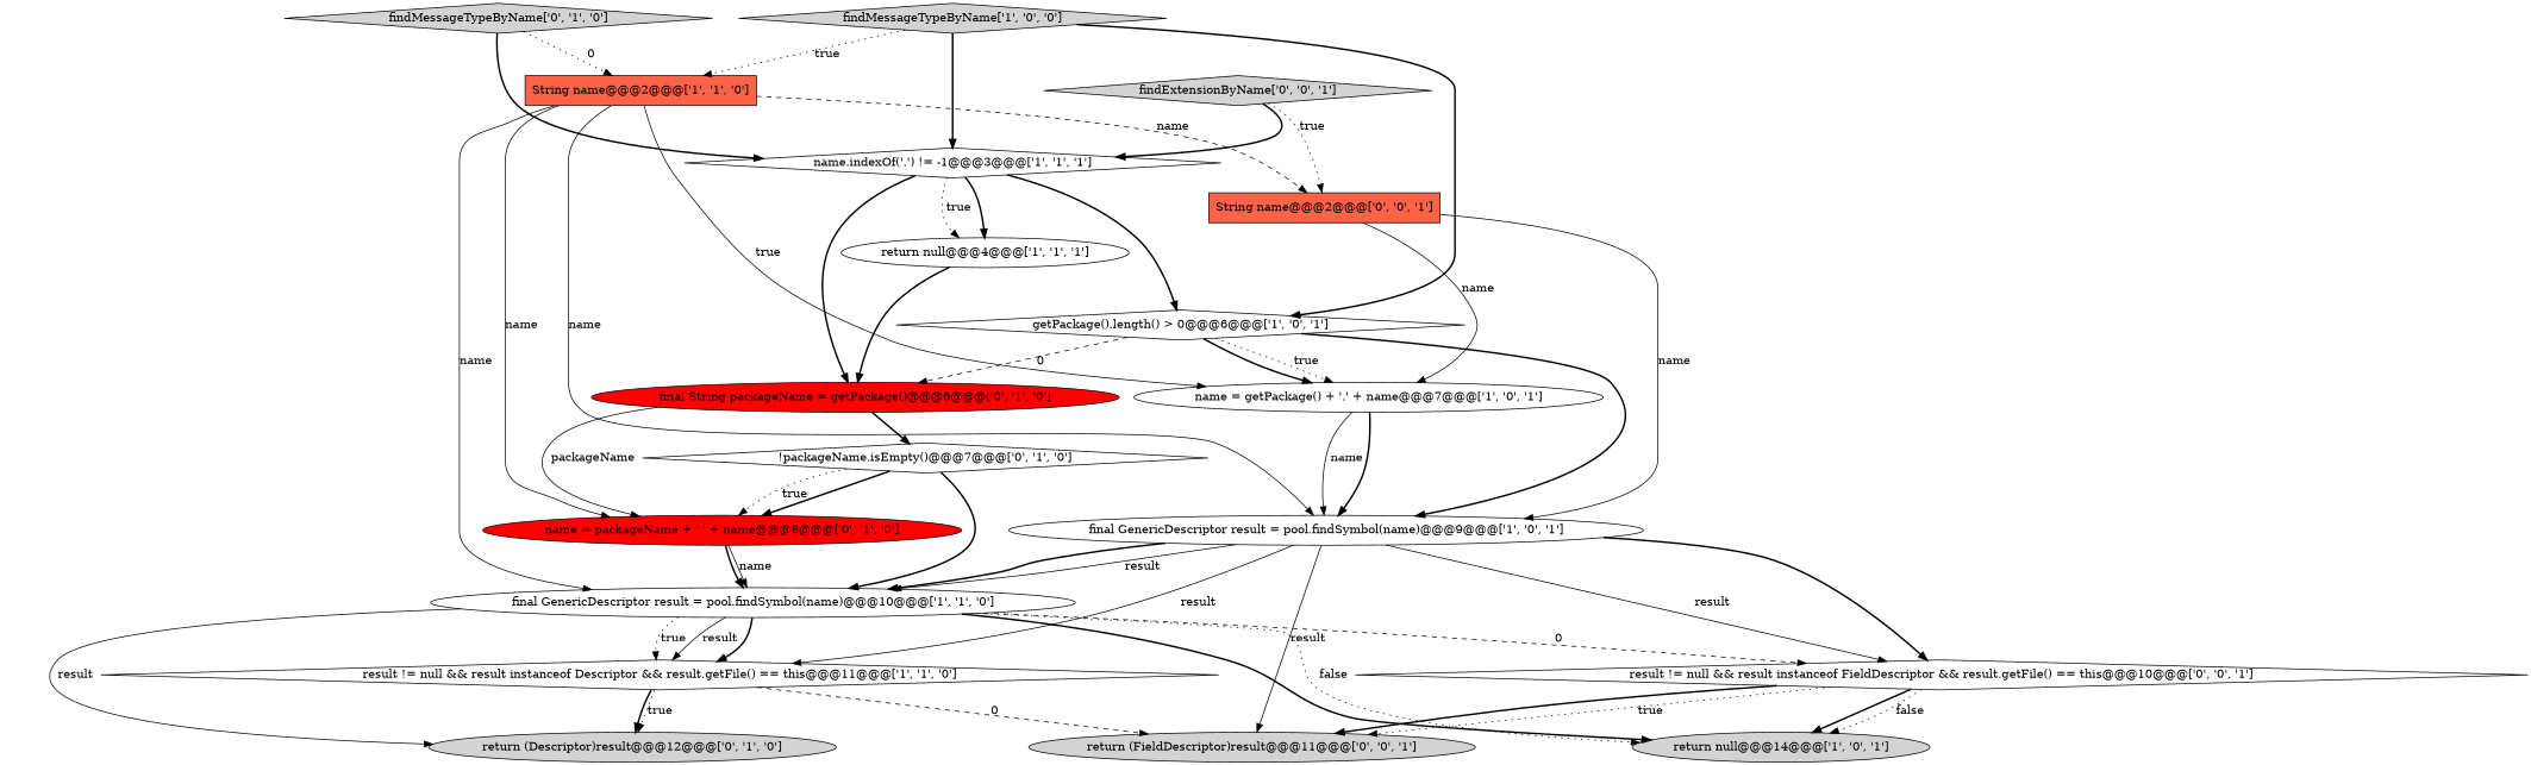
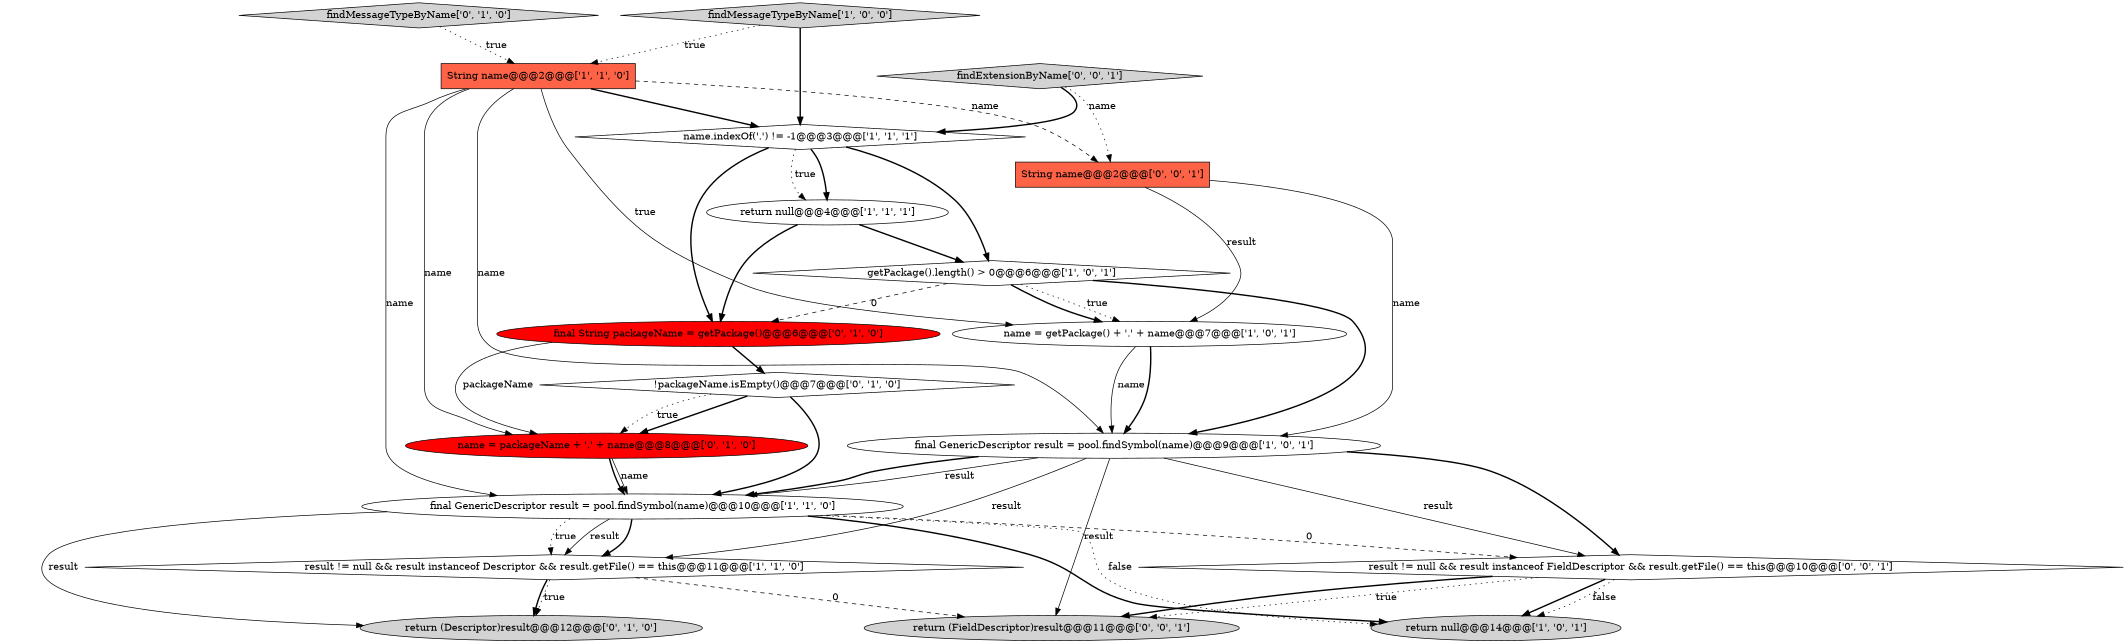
  digraph {
    node [fillcolor=white shape=ellipse style=filled]
    edge [style=bold]
    n1 [label="!packageName.isEmpty()@@@7@@@['0', '1', '0']" shape=diamond]
    n2 [label="final GenericDescriptor result = pool.findSymbol(name)@@@10@@@['1', '1', '0']"]
    n3 [fillcolor=red label="name = packageName + '.' + name@@@8@@@['0', '1', '0']"]
    n4 [label="result != null && result instanceof Descriptor && result.getFile() == this@@@11@@@['1', '1', '0']" shape=diamond]
    n5 [label="result != null && result instanceof FieldDescriptor && result.getFile() == this@@@10@@@['0', '0', '1']" shape=diamond]
    n6 [fillcolor=lightgray label="return null@@@14@@@['1', '0', '1']"]
    n7 [fillcolor=lightgray label="return (Descriptor)result@@@12@@@['0', '1', '0']"]
    n8 [label="name = getPackage() + '.' + name@@@7@@@['1', '0', '1']"]
    n9 [label="final GenericDescriptor result = pool.findSymbol(name)@@@9@@@['1', '0', '1']"]
    n10 [fillcolor=lightgray label="return (FieldDescriptor)result@@@11@@@['0', '0', '1']"]
    n11 [fillcolor=tomato label="String name@@@2@@@['1', '1', '0']" shape=box]
    n12 [fillcolor=tomato label="String name@@@2@@@['0', '0', '1']" shape=box]
    n13 [fillcolor=lightgray label="findExtensionByName['0', '0', '1']" shape=diamond]
    n14 [label="name.indexOf('.') != -1@@@3@@@['1', '1', '1']" shape=diamond]
    n15 [label="getPackage().length() > 0@@@6@@@['1', '0', '1']" shape=diamond]
    n16 [fillcolor=red label="final String packageName = getPackage()@@@6@@@['0', '1', '0']"]
    n17 [label="return null@@@4@@@['1', '1', '1']"]
    n18 [fillcolor=lightgray label="findMessageTypeByName['0', '1', '0']" shape=diamond]
    n19 [fillcolor=lightgray label="findMessageTypeByName['1', '0', '0']" shape=diamond]
    n1 -> n2
    n1 -> n3
    n1 -> n3 [label=true style=dotted]
    n2 -> n4
    n2 -> n4 [label=true style=dotted]
    n2 -> n4 [label=result style=solid]
    n2 -> n5 [label=0 style=dashed]
    n2 -> n6 [label=false style=dotted]
    n2 -> n6
    n2 -> n7 [label=result style=solid]
    n3 -> n2 [label=name style=solid]
    n3 -> n2
    n4 -> n7 [label=true style=dotted]
    n4 -> n7
    n4 -> n10 [label=0 style=dashed]
    n5 -> n6
    n5 -> n6 [label=false style=dotted]
    n5 -> n10 [label=true style=dotted]
    n5 -> n10
    n8 -> n9 [label=name style=solid]
    n8 -> n9
    n9 -> n2 [label=result style=solid]
    n9 -> n2
    n9 -> n4 [label=result style=solid]
    n9 -> n5
    n9 -> n5 [label=result style=solid]
    n9 -> n10 [label=result style=solid]
    n11 -> n2 [label=name style=solid]
    n11 -> n3 [label=name style=solid]
    n11 -> n8 [label=true style=solid]
    n11 -> n9 [label=name style=solid]
    n11 -> n12 [label=name style=dashed]
-   n12 -> n8 [label=name style=solid]
+   n12 -> n8 [label=result style=solid]
    n12 -> n9 [label=name style=solid]
-   n13 -> n12 [label=true style=dotted]
+   n13 -> n12 [label=name style=dotted]
    n13 -> n14
    n14 -> n15
    n14 -> n16
    n14 -> n17
    n14 -> n17 [label=true style=dotted]
    n15 -> n8
    n15 -> n8 [label=true style=dotted]
    n15 -> n9
    n15 -> n16 [label=0 style=dashed]
    n16 -> n1
    n16 -> n3 [label=packageName style=solid]
-   n19 -> n15
+   n17 -> n15
    n17 -> n16
-   n18 -> n11 [label=0 style=dotted]
-   n18 -> n14
+   n18 -> n11 [label=true style=dotted]
+   n11 -> n14
    n19 -> n11 [label=true style=dotted]
    n19 -> n14
  }
